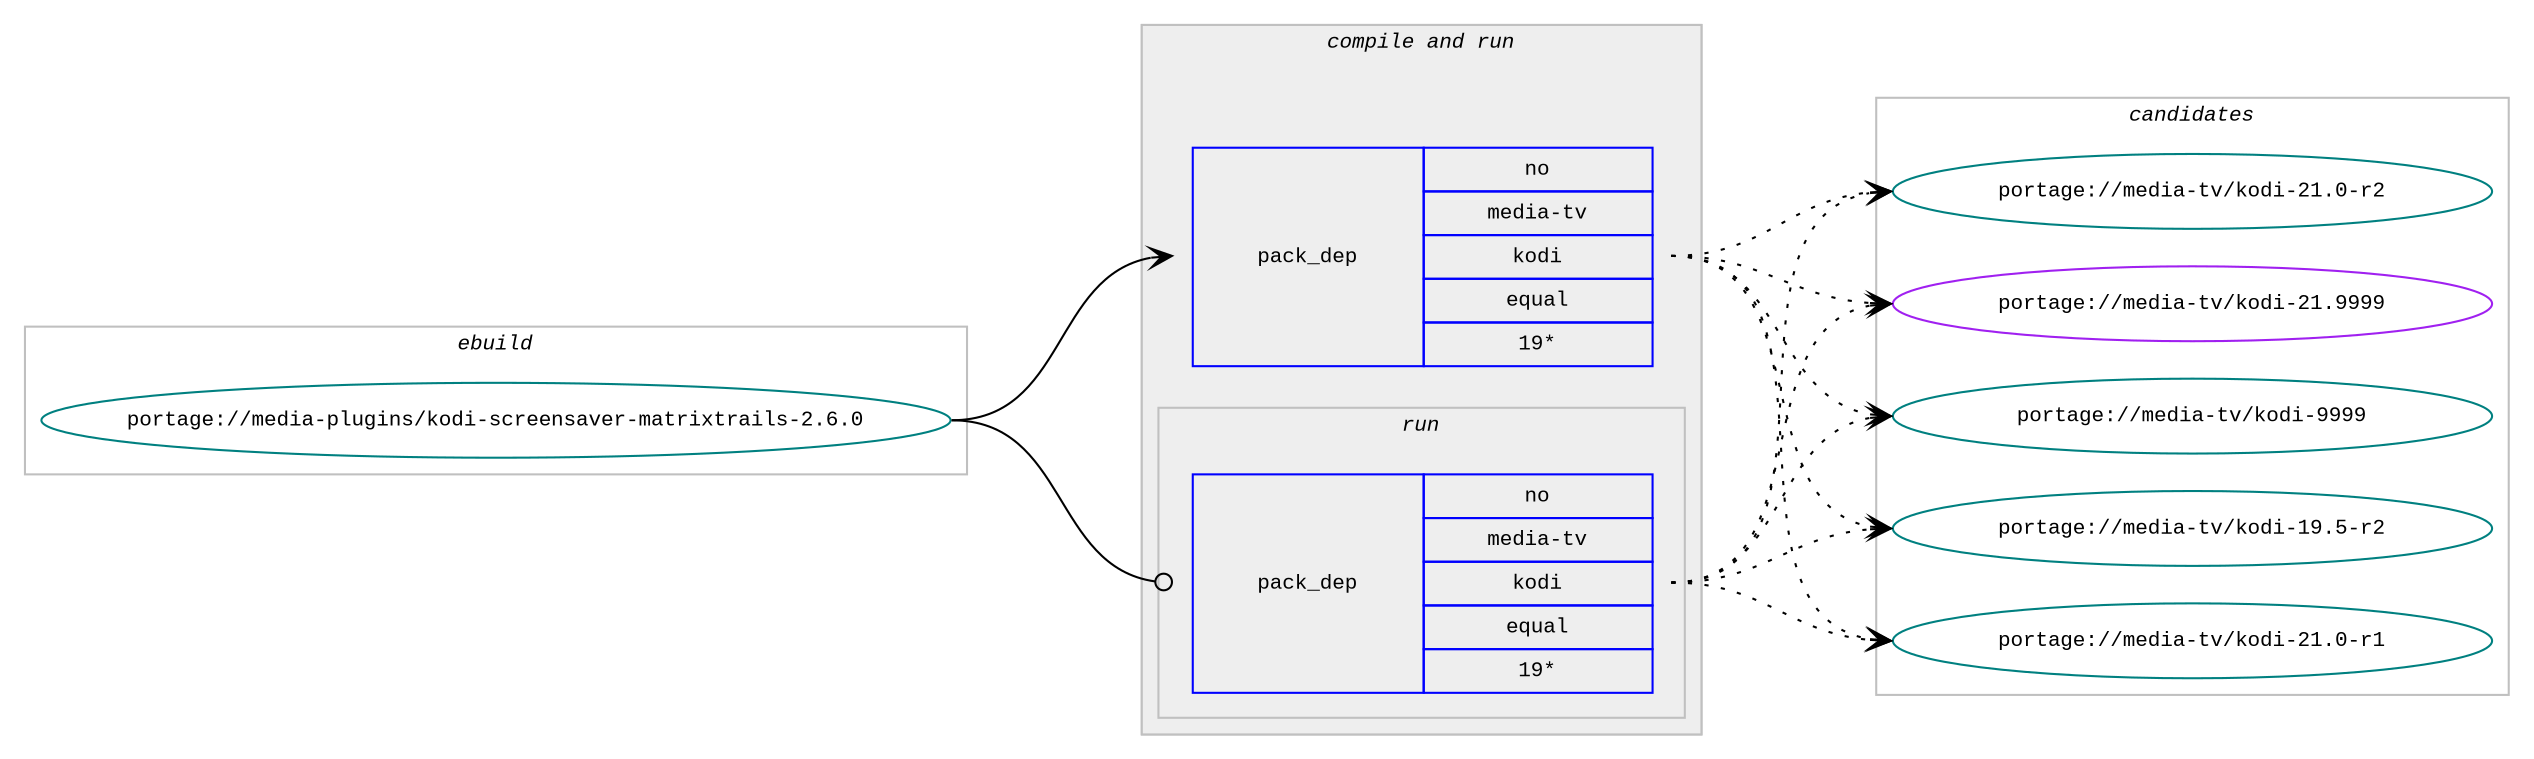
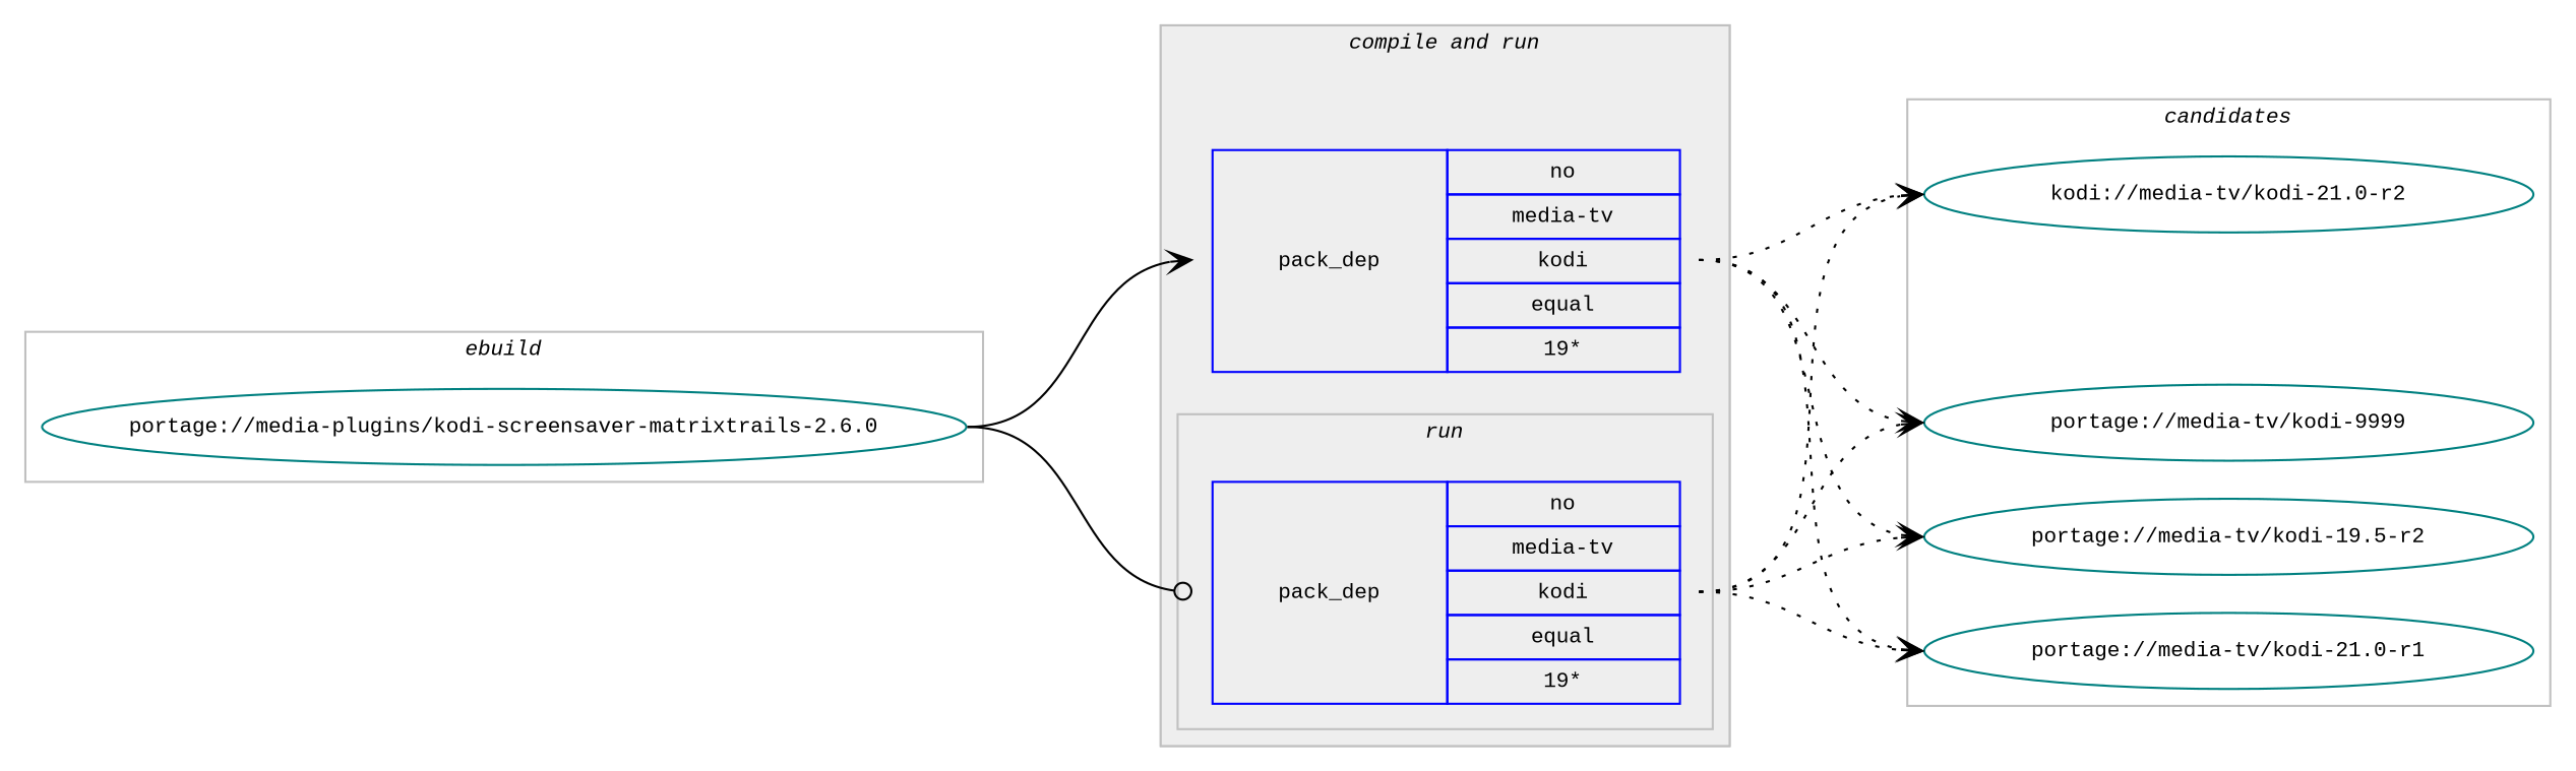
  digraph {
    compound=true
    concentrate=true
    fontname="Liberation Mono"
    fontsize=10
    newrank=true
    rankdir=LR
    ranksep=1.5
    node [color=teal fontname="Liberation Mono" fontsize=10]
    edge [arrowhead=vee fontname="Liberation Mono" headport=w style=dotted tailport=e weight=100]
    n1 [label="portage://media-plugins/kodi-screensaver-matrixtrails-2.6.0" width=4]
    n2 [color=blue label=<<TABLE BORDER="0" CELLBORDER="1" CELLSPACING="0" CELLPADDING="4" WIDTH="220"><TR><TD ROWSPAN="6" CELLPADDING="30">pack_dep</TD></TR><TR><TD WIDTH="110">no</TD></TR><TR><TD>media-tv</TD></TR><TR><TD>kodi</TD></TR><TR><TD>equal</TD></TR><TR><TD>19*</TD></TR></TABLE>> shape=none]
    n3 [color=blue label=<<TABLE BORDER="0" CELLBORDER="1" CELLSPACING="0" CELLPADDING="4" WIDTH="220"><TR><TD ROWSPAN="6" CELLPADDING="30">pack_dep</TD></TR><TR><TD WIDTH="110">no</TD></TR><TR><TD>media-tv</TD></TR><TR><TD>kodi</TD></TR><TR><TD>equal</TD></TR><TR><TD>19*</TD></TR></TABLE>> shape=none]
    n4 [label="portage://media-tv/kodi-19.5-r2" width=4]
    n5 [label="portage://media-tv/kodi-21.0-r1" width=4]
-   n6 [label="portage://media-tv/kodi-21.0-r2" width=4]
-   n7 [color=purple label="portage://media-tv/kodi-21.9999" width=4]
+   n6 [label="kodi://media-tv/kodi-21.0-r2" width=4]
    n8 [label="portage://media-tv/kodi-9999" width=4]
    subgraph cluster_1 {
      color=gray
      label=<<i>ebuild</i>>
      rank=same
      n1
    }
    subgraph cluster_2 {
      color=gray
      label=<<i>dependencies</i>>
      subgraph cluster_3 {
        color=gray
        fillcolor="#eeeeee"
        label=<<i>compile</i>>
        style=filled
        subgraph sub_4 {
          color=gray
          fillcolor="#eeeeee"
          label=<<i>compile</i>>
          style=filled
          n2
        }
      }
      subgraph cluster_5 {
        color=gray
        fillcolor="#eeeeee"
        label=<<i>compile and run</i>>
        style=filled
      }
      subgraph cluster_6 {
        color=gray
        fillcolor="#eeeeee"
        label=<<i>run</i>>
        style=filled
        subgraph sub_7 {
          color=gray
          fillcolor="#eeeeee"
          label=<<i>run</i>>
          style=filled
          n3
        }
      }
    }
    subgraph cluster_8 {
      color=gray
      label=<<i>candidates</i>>
      rank=same
      subgraph sub_9 {
        color=black
        label=<<i>candidates</i>>
        nodesep=1
        rank=same
        n4
        n5
        n6
-       n7
        n8
      }
      subgraph sub_10 {
        color=black
        label=<<i>candidates</i>>
        nodesep=1
        rank=same
        n4
        n5
        n6
-       n7
        n8
      }
    }
    n1 -> n2 [style=solid weight=20]
    n1 -> n3 [arrowhead=odot style=solid weight=20]
    n2 -> n4
    n2 -> n5
    n2 -> n6
-   n2 -> n7
    n2 -> n8
    n3 -> n4
    n3 -> n5
    n3 -> n6
-   n3 -> n7
    n3 -> n8
  }
